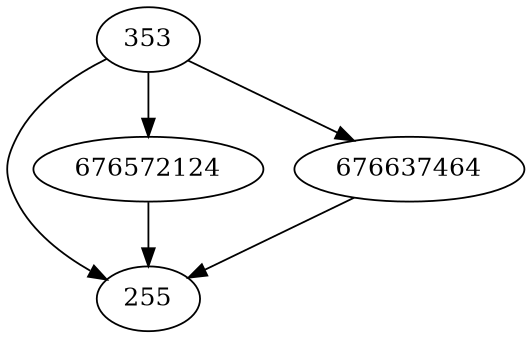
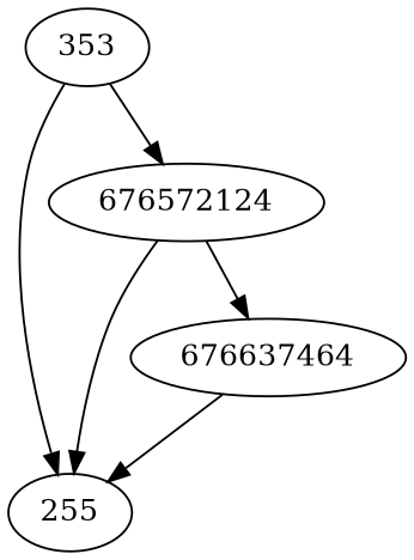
  strict digraph {
    n1 [label=255]
    353
    676572124
    676637464
    353 -> n1
    353 -> 676572124
    676572124 -> n1
-   353 -> 676637464
+   676572124 -> 676637464
    676637464 -> n1
  }
